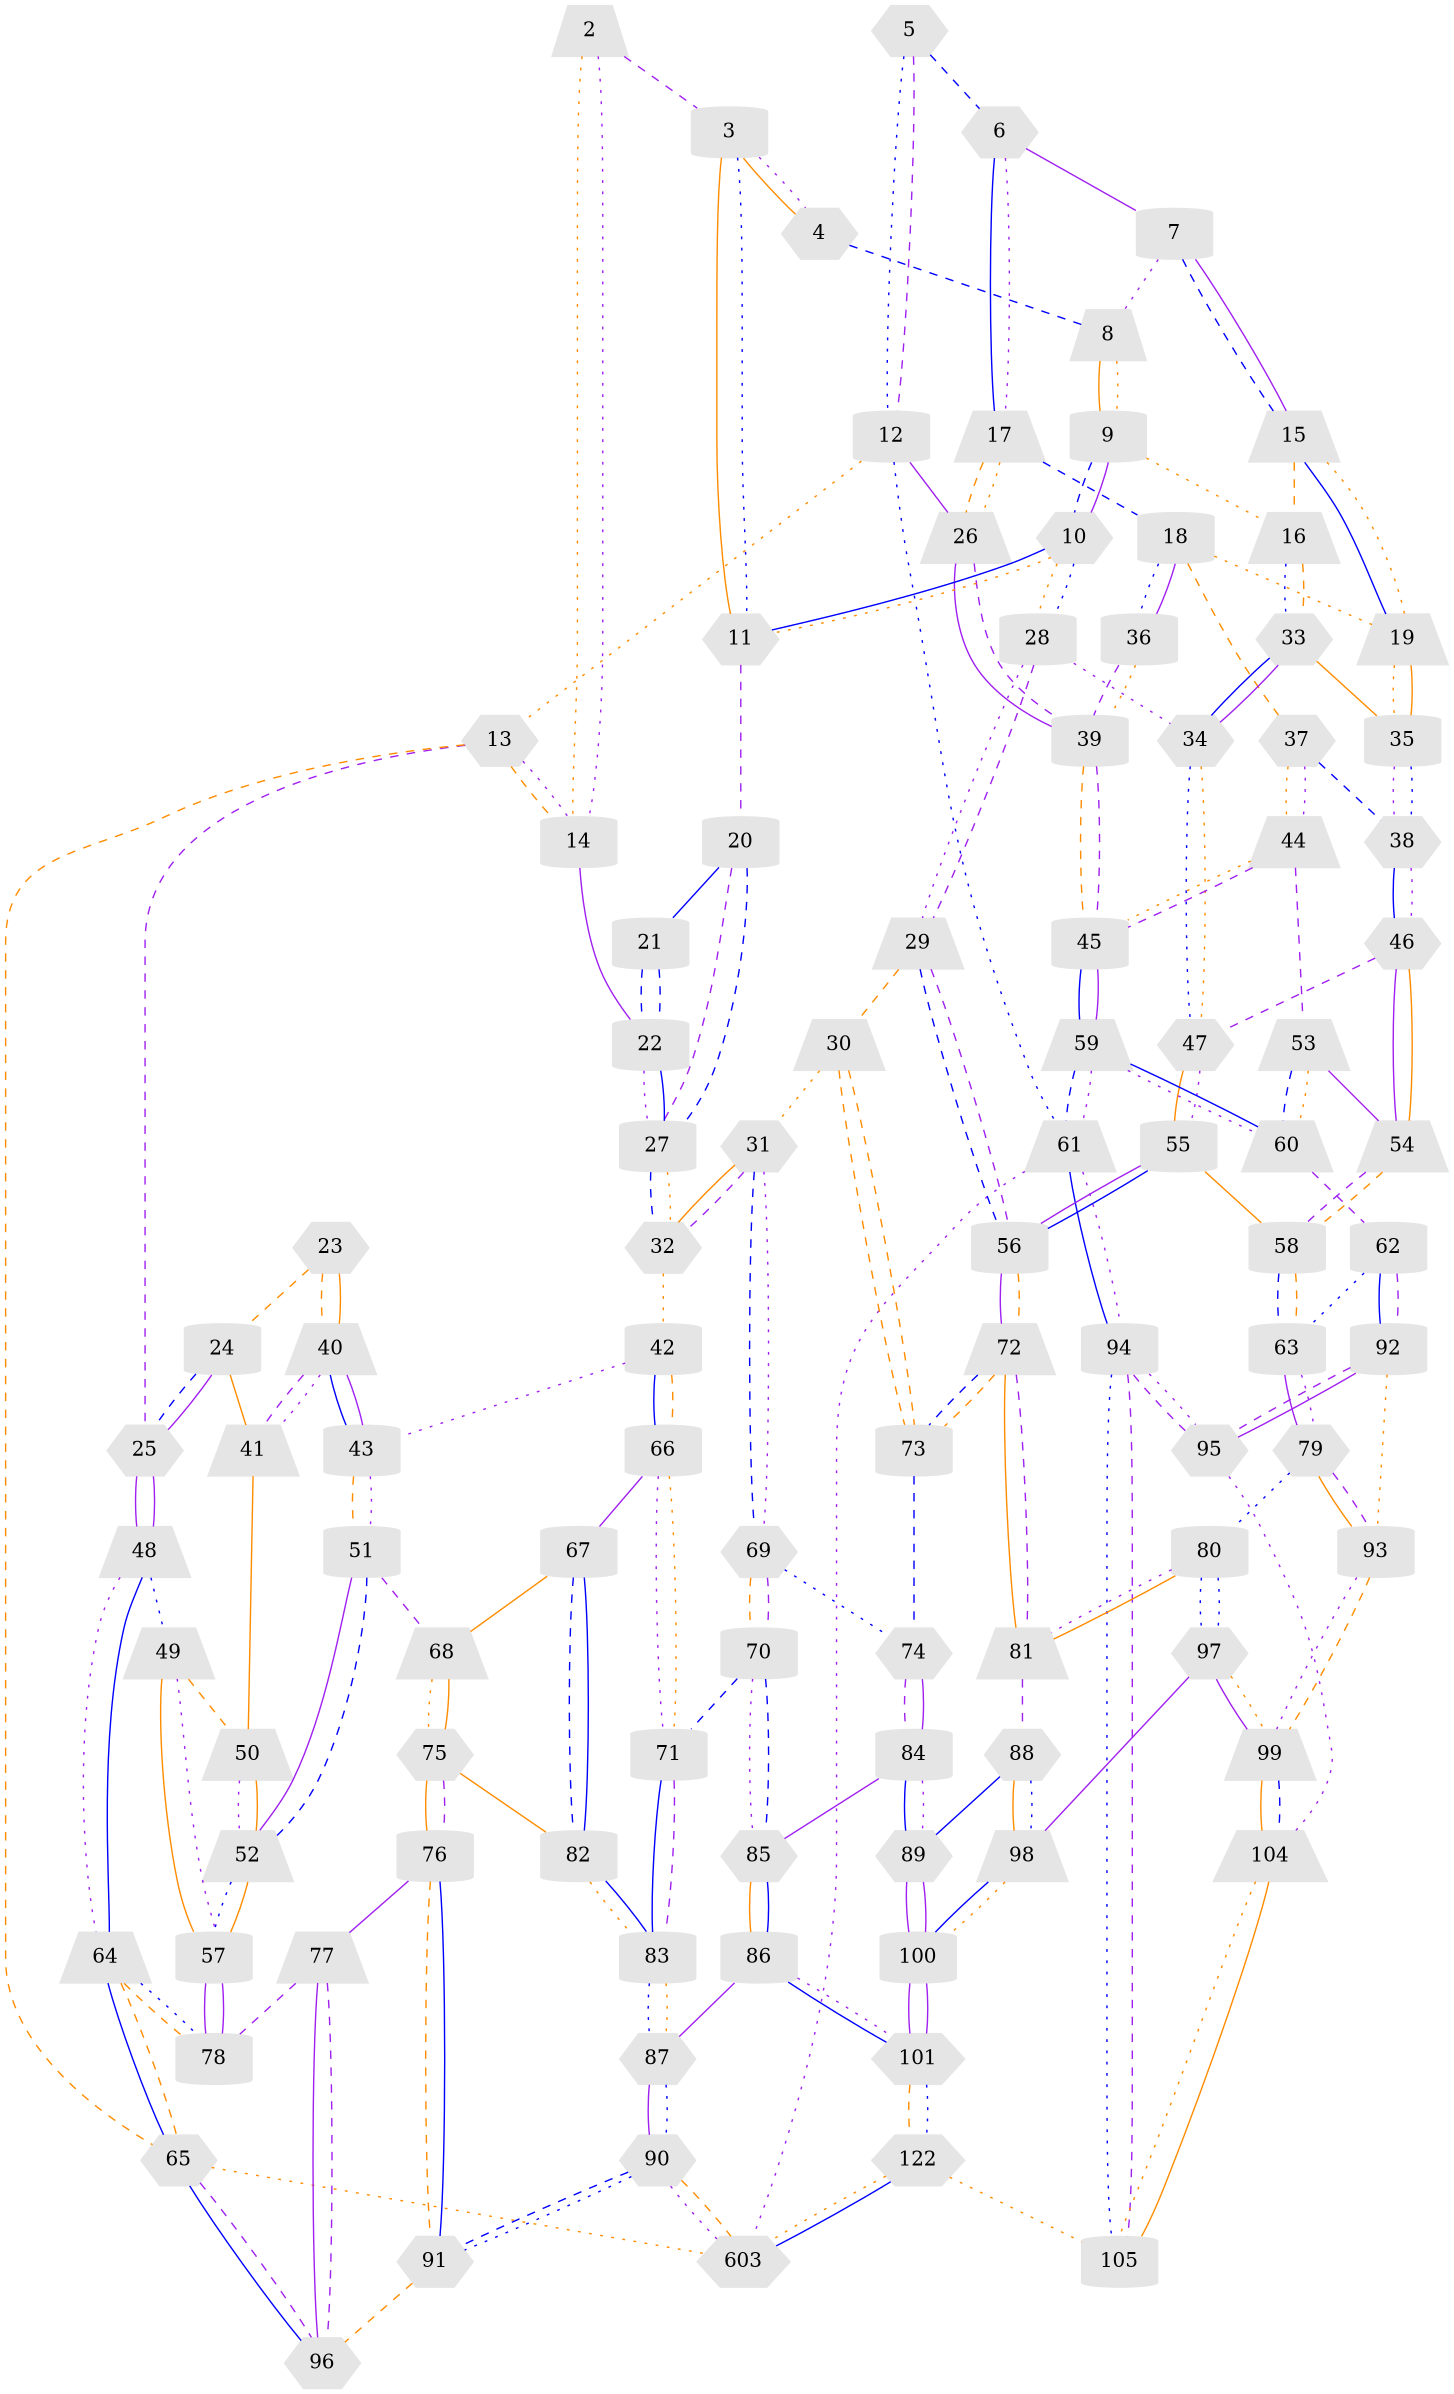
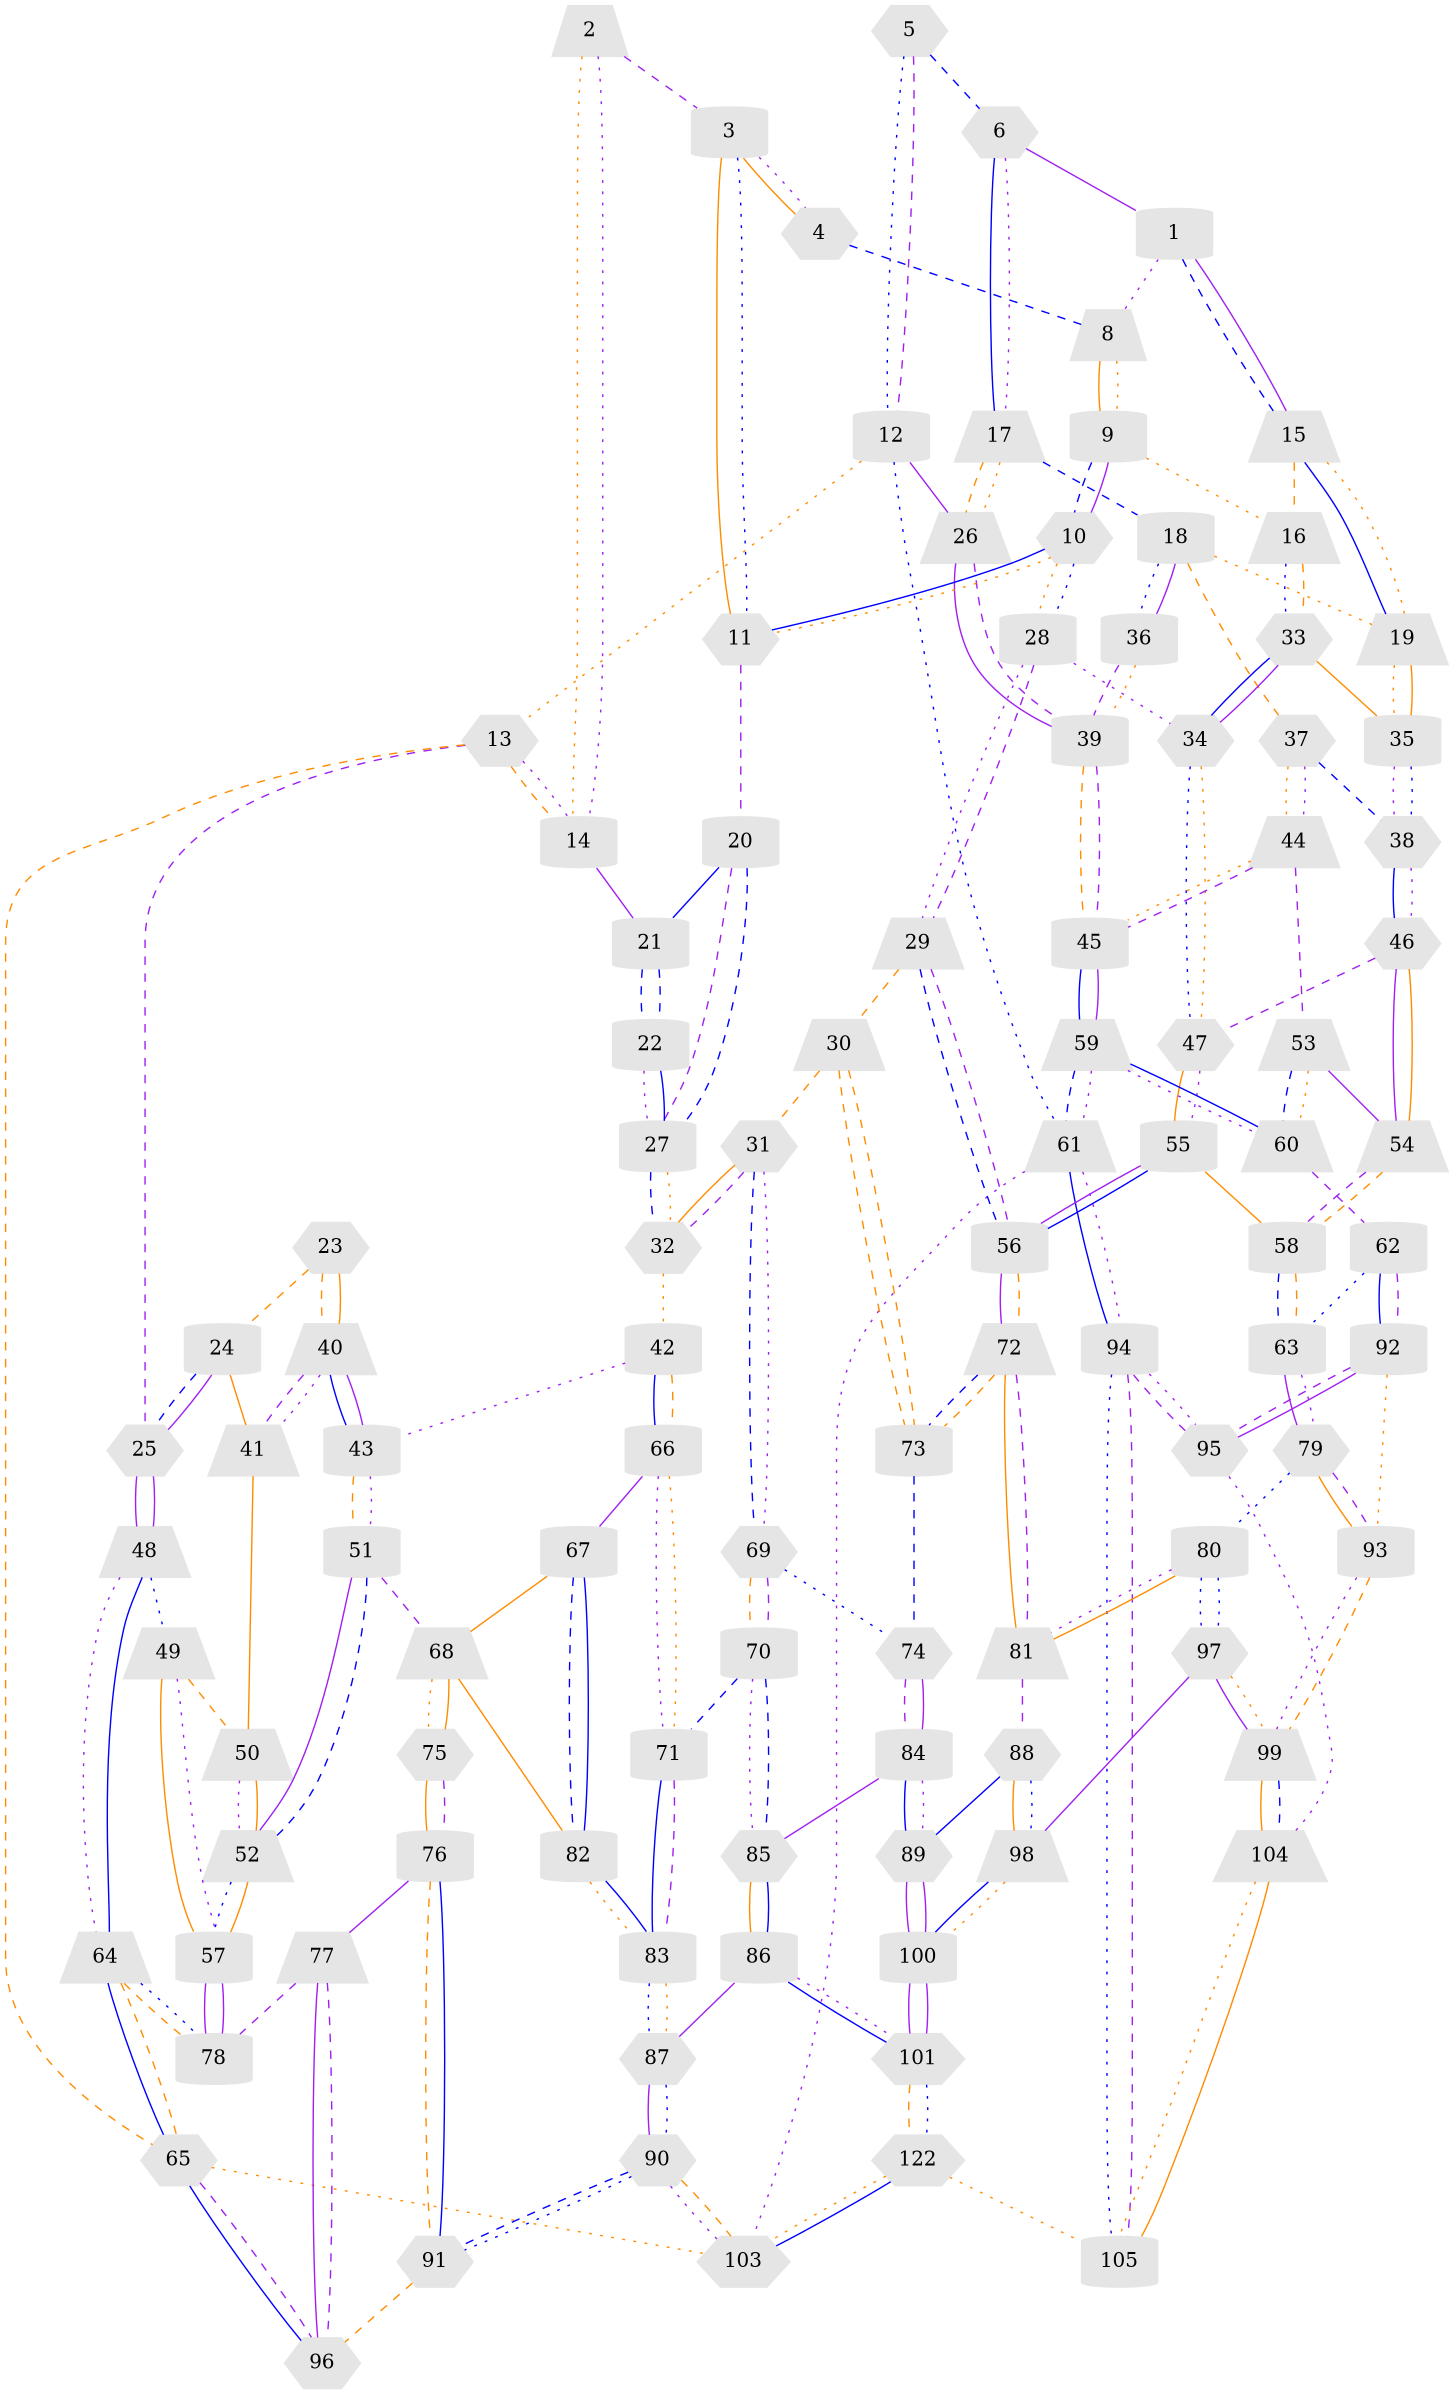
  graph {
    node [color=gray90 shape=cylinder style=filled]
    edge [color=purple style=solid]
    2 [shape=trapezium]
    3
    14
    5 [shape=hexagon]
    6 [shape=hexagon]
    12
    4 [shape=hexagon]
    11 [shape=hexagon]
    21
    8 [shape=trapezium]
    20
    9
-   7
+   7 [label=1]
    17 [shape=trapezium]
    13 [shape=hexagon]
    26 [shape=trapezium]
    61 [shape=trapezium]
    15 [shape=trapezium]
    18
    16 [shape=trapezium]
    19 [shape=trapezium]
    10 [shape=hexagon]
    28
    33 [shape=hexagon]
    29 [shape=trapezium]
    34 [shape=hexagon]
    27
    25 [shape=hexagon]
    65 [shape=hexagon]
    39
    94
-   103 [shape=hexagon label=603]
+   103 [shape=hexagon]
    48 [shape=trapezium]
    96 [shape=hexagon]
    22
    35
    36
    37 [shape=hexagon]
    38 [shape=hexagon]
    32 [shape=hexagon]
    23 [shape=hexagon]
    24
    40 [shape=trapezium]
    41 [shape=trapezium]
    43
    50 [shape=trapezium]
    49 [shape=trapezium]
    64 [shape=trapezium]
    45
    42
    30 [shape=trapezium]
    56
    47 [shape=hexagon]
    31 [shape=hexagon]
    73
    72 [shape=trapezium]
    69 [shape=hexagon]
    74 [shape=hexagon]
    70
    66
    55
    46 [shape=hexagon]
    44 [shape=trapezium]
    53 [shape=trapezium]
    54 [shape=trapezium]
    59 [shape=trapezium]
    51
    52 [shape=trapezium]
    67
    71
    68 [shape=trapezium]
    60 [shape=trapezium]
    58
    57
    78
    75 [shape=hexagon]
    62
    63
    81 [shape=trapezium]
    79 [shape=hexagon]
    92
    95 [shape=hexagon]
    105
    93
    80
    82
    83
    76
    85 [shape=hexagon]
    84
    86
    87 [shape=hexagon]
    88 [shape=hexagon]
    89 [shape=hexagon]
    77 [shape=trapezium]
    91 [shape=hexagon]
    97 [shape=hexagon]
    99 [shape=trapezium]
    98 [shape=trapezium]
    90 [shape=hexagon]
    100
    101 [shape=hexagon]
    n103 [label=122 shape=hexagon]
    104 [shape=trapezium]
    2 -- 3 [style=dashed]
    2 -- 14 [color=darkorange style=dotted]
    2 -- 14 [style=dotted]
    3 -- 4 [color=darkorange]
    3 -- 4 [style=dotted]
    3 -- 11 [color=darkorange]
    3 -- 11 [color=blue style=dotted]
-   14 -- 22
+   14 -- 21
    5 -- 6 [color=blue style=dashed]
    5 -- 12 [color=blue style=dotted]
    5 -- 12 [style=dashed]
    6 -- 7
    6 -- 17 [color=blue]
    6 -- 17 [style=dotted]
    12 -- 13 [color=darkorange style=dotted]
    12 -- 26
    12 -- 61 [color=blue style=dotted]
    4 -- 8 [color=blue style=dashed]
    11 -- 20 [style=dashed]
    21 -- 22 [color=blue style=dashed]
    21 -- 22 [color=blue style=dashed]
    8 -- 9 [color=darkorange]
    8 -- 9 [color=darkorange style=dotted]
    20 -- 21 [color=blue]
    20 -- 27 [style=dashed]
    20 -- 27 [color=blue style=dashed]
    9 -- 16 [color=darkorange style=dotted]
    9 -- 10 [color=blue style=dashed]
    9 -- 10
    7 -- 8 [style=dotted]
    7 -- 15 [color=blue style=dashed]
    7 -- 15
    17 -- 26 [color=darkorange style=dashed]
    17 -- 26 [color=darkorange style=dotted]
    17 -- 18 [color=blue style=dashed]
    13 -- 14 [color=darkorange style=dashed]
    13 -- 14 [style=dotted]
    13 -- 25 [style=dashed]
    13 -- 65 [color=darkorange style=dashed]
    26 -- 39
    26 -- 39 [style=dashed]
    61 -- 94 [color=blue]
    61 -- 94 [style=dotted]
    61 -- 103 [style=dotted]
    15 -- 16 [color=darkorange style=dashed]
    15 -- 19 [color=blue]
    15 -- 19 [color=darkorange style=dotted]
    18 -- 19 [color=darkorange style=dotted]
    18 -- 36 [color=blue style=dotted]
    18 -- 36
    18 -- 37 [color=darkorange style=dashed]
    16 -- 33 [color=blue style=dotted]
    16 -- 33 [color=darkorange style=dashed]
    19 -- 35 [color=darkorange style=dotted]
    19 -- 35 [color=darkorange]
    10 -- 11 [color=blue]
    10 -- 11 [color=darkorange style=dotted]
    10 -- 28 [color=darkorange style=dotted]
    10 -- 28 [color=blue style=dotted]
    28 -- 29 [style=dotted]
    28 -- 29 [style=dashed]
    28 -- 34 [style=dotted]
    33 -- 34 [color=blue]
    33 -- 34
    33 -- 35 [color=darkorange]
    29 -- 30 [color=darkorange style=dashed]
    29 -- 56 [color=blue style=dashed]
    29 -- 56 [style=dashed]
    34 -- 47 [color=blue style=dotted]
    34 -- 47 [color=darkorange style=dotted]
    27 -- 32 [color=blue style=dashed]
    27 -- 32 [color=darkorange style=dotted]
    25 -- 48
    25 -- 48
    65 -- 103 [color=darkorange style=dotted]
    65 -- 96 [color=blue]
    65 -- 96 [style=dashed]
    39 -- 45 [color=darkorange style=dashed]
    39 -- 45 [style=dashed]
    94 -- 95 [style=dashed]
    94 -- 95 [style=dotted]
    94 -- 105 [color=blue style=dotted]
    94 -- 105 [style=dashed]
    48 -- 49 [color=blue style=dotted]
    48 -- 64 [style=dotted]
    48 -- 64 [color=blue]
    22 -- 27 [style=dotted]
    22 -- 27 [color=blue]
    35 -- 38 [style=dotted]
    35 -- 38 [color=blue style=dotted]
    36 -- 39 [style=dashed]
    36 -- 39 [color=darkorange style=dotted]
    37 -- 38 [color=blue style=dashed]
    37 -- 44 [color=darkorange style=dotted]
    37 -- 44 [style=dotted]
    38 -- 46 [color=blue]
    38 -- 46 [style=dotted]
    32 -- 42 [color=darkorange style=dotted]
    23 -- 24 [color=darkorange style=dashed]
    23 -- 40 [color=darkorange style=dashed]
    23 -- 40 [color=darkorange]
    24 -- 25 [color=blue style=dashed]
    24 -- 25
    24 -- 41 [color=darkorange]
    40 -- 41 [style=dashed]
    40 -- 41 [style=dotted]
    40 -- 43 [color=blue]
    40 -- 43
    41 -- 50 [color=darkorange]
    43 -- 51 [color=darkorange style=dashed]
    43 -- 51 [style=dotted]
    50 -- 52 [style=dotted]
    50 -- 52 [color=darkorange]
    49 -- 50 [color=darkorange style=dashed]
    49 -- 57 [color=darkorange]
    49 -- 57 [style=dotted]
    64 -- 65 [color=blue]
    64 -- 65 [color=darkorange style=dashed]
    64 -- 78 [color=darkorange style=dashed]
    64 -- 78 [color=blue style=dotted]
    45 -- 59 [color=blue]
    45 -- 59
    42 -- 43 [style=dotted]
    42 -- 66 [color=blue]
    42 -- 66 [color=darkorange style=dashed]
-   30 -- 31 [color=darkorange style=dotted]
+   30 -- 31 [color=darkorange style=dashed]
    30 -- 73 [color=darkorange style=dashed]
    30 -- 73 [color=darkorange style=dashed]
    56 -- 72
    56 -- 72 [color=darkorange style=dashed]
    47 -- 55 [color=darkorange]
    47 -- 55 [style=dotted]
    31 -- 32 [color=darkorange]
    31 -- 32 [style=dashed]
    31 -- 69 [color=blue style=dashed]
    31 -- 69 [style=dotted]
    73 -- 74 [color=blue style=dashed]
    72 -- 73 [color=blue style=dashed]
    72 -- 73 [color=darkorange style=dashed]
    72 -- 81 [color=darkorange]
    72 -- 81 [style=dashed]
    69 -- 74 [color=blue style=dotted]
    69 -- 70 [color=darkorange style=dashed]
    69 -- 70 [style=dashed]
    74 -- 84 [style=dashed]
    74 -- 84
    70 -- 71 [color=blue style=dashed]
    70 -- 85 [style=dotted]
    70 -- 85 [color=blue style=dashed]
    66 -- 67
    66 -- 71 [style=dotted]
    66 -- 71 [color=darkorange style=dotted]
    55 -- 56
    55 -- 56 [color=blue]
    55 -- 58 [color=darkorange]
    46 -- 47 [style=dashed]
    46 -- 54
    46 -- 54 [color=darkorange]
    44 -- 45 [color=darkorange style=dotted]
    44 -- 45 [style=dashed]
    44 -- 53 [style=dashed]
    53 -- 54
    53 -- 60 [color=blue style=dashed]
    53 -- 60 [color=darkorange style=dotted]
    54 -- 58 [style=dashed]
    54 -- 58 [color=darkorange style=dashed]
    59 -- 61 [color=blue style=dashed]
    59 -- 61 [style=dotted]
    59 -- 60 [style=dotted]
    59 -- 60 [color=blue]
    51 -- 52
    51 -- 52 [color=blue style=dashed]
    51 -- 68 [style=dashed]
    52 -- 57 [color=blue style=dotted]
    52 -- 57 [color=darkorange]
    67 -- 68 [color=darkorange]
    67 -- 82 [color=blue style=dashed]
    67 -- 82 [color=blue]
    71 -- 83 [color=blue]
    71 -- 83 [style=dashed]
    68 -- 75 [color=darkorange style=dotted]
    68 -- 75 [color=darkorange]
    60 -- 62 [style=dashed]
    58 -- 63 [color=blue style=dashed]
    58 -- 63 [color=darkorange style=dashed]
    57 -- 78
    57 -- 78
-   75 -- 82 [color=darkorange]
+   68 -- 82 [color=darkorange]
    75 -- 76 [color=darkorange]
    75 -- 76 [style=dashed]
    62 -- 63 [color=blue style=dotted]
    62 -- 92 [color=blue]
    62 -- 92 [style=dashed]
    63 -- 79
    63 -- 79 [style=dotted]
    81 -- 88 [style=dashed]
    79 -- 93 [color=darkorange]
    79 -- 93 [style=dashed]
    79 -- 80 [color=blue style=dotted]
    92 -- 95 [style=dashed]
    92 -- 95
    92 -- 93 [color=darkorange style=dotted]
    95 -- 104 [style=dotted]
    93 -- 99 [style=dotted]
    93 -- 99 [color=darkorange style=dashed]
    80 -- 81 [style=dotted]
    80 -- 81 [color=darkorange]
    80 -- 97 [color=blue style=dotted]
    80 -- 97 [color=blue style=dotted]
    82 -- 83 [color=darkorange style=dotted]
    82 -- 83 [color=blue]
    83 -- 87 [color=blue style=dotted]
    83 -- 87 [color=darkorange style=dotted]
    76 -- 77
    76 -- 91 [color=darkorange style=dashed]
    76 -- 91 [color=blue]
    85 -- 86 [color=darkorange]
    85 -- 86 [color=blue]
    84 -- 85
    84 -- 89 [color=blue]
    84 -- 89 [style=dotted]
    86 -- 87
    86 -- 101 [color=blue]
    86 -- 101 [style=dotted]
    87 -- 90
    87 -- 90 [color=blue style=dotted]
    88 -- 89 [color=blue]
    88 -- 98 [color=darkorange]
    88 -- 98 [color=blue style=dotted]
    89 -- 100
    89 -- 100
    77 -- 96
    77 -- 96 [style=dashed]
    77 -- 78 [style=dashed]
    91 -- 96 [color=darkorange style=dashed]
    97 -- 99
    97 -- 99 [color=darkorange style=dotted]
    97 -- 98
    99 -- 104 [color=darkorange]
    99 -- 104 [color=blue style=dashed]
    98 -- 100 [color=blue]
    98 -- 100 [color=darkorange style=dotted]
    90 -- 103 [style=dotted]
    90 -- 103 [color=darkorange style=dashed]
    90 -- 91 [color=blue style=dashed]
    90 -- 91 [color=blue style=dotted]
    100 -- 101
    100 -- 101
    101 -- n103 [color=darkorange style=dashed]
    101 -- n103 [color=blue style=dotted]
    n103 -- 103 [color=darkorange style=dotted]
    n103 -- 103 [color=blue]
    n103 -- 105 [color=darkorange style=dotted]
    104 -- 105 [color=darkorange style=dotted]
    104 -- 105 [color=darkorange]
  }
